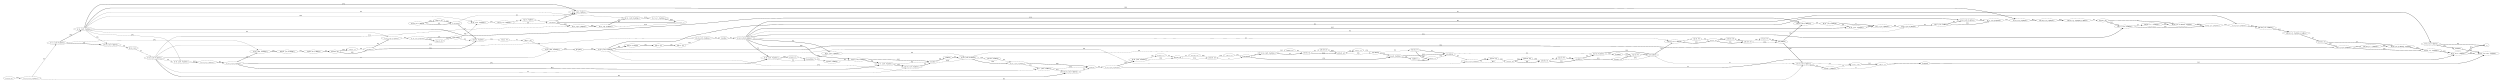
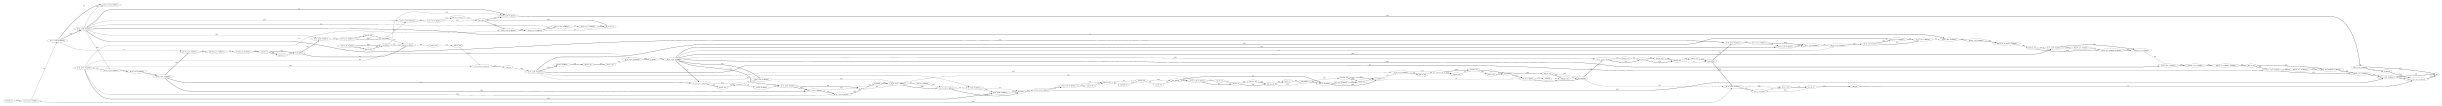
  digraph {
    fontname="Noto Sans"
    rankdir=LR
    node [fontname="Noto Sans"]
    edge [arrowhead=odot fontname="Noto Sans" style=bold]
    n1 [label="mov x29 , sp"]
    n2 [label="str x0 , [ x29 , # address ]"]
    n3 [label="str x1 , [ x29 , # address ]"]
    n4 [label="ldr x0 , [ x29 , # address ]"]
    n5 [label="str x2 , [ x29 , # address ]"]
    n6 [label="ldr x0 , [ x29 , # address ]"]
    n7 [label="ldr x0 , [ x29 , # address ]"]
    n8 [label="mov w1 , # address"]
    n9 [label="str w1 , [ x0 ]"]
    n10 [label="ldr x0 , [ x29 , # address ]"]
    n11 [label="ldr x0 , [ x29 , # address ]"]
    n12 [label="ldr x0 , [ x29 , # address ]"]
    n13 [label="ldr x0 , [ x29 , # address ]"]
    n14 [label="ldr x1 , [ x29 , # address ]"]
    n15 [label="ldr x0 , [ x29 , # address ]"]
    n16 [label="ldr x0 , [ x29 , # address ]"]
-   n17 [label="ldr x0 , [ x0 ]"]
    n18 [label="ldrb w0 , [ x0 , # address ]"]
    n19 [label="ldr x0 , [ x0 , # address ]"]
    n20 [label="ldr x0 , [ x0 , # address ]"]
    n21 [label="ldr x0 , [ x0 , # address ]"]
    n22 [label="ldr x0 , [ x0 , # address ]"]
    n23 [label="ldr x1 , [ x1 , # address ]"]
    n24 [label="ldr x1 , [ x0 , # address ]"]
    n25 [label="ldrb w0 , [ x0 , # address ]"]
    n26 [label="str x0 , [ x29 , # address ]"]
    n27 [label="ldr x0 , [ x29 , # address ]"]
    n28 [label="ldr x0 , [ x29 , # address ]"]
    n29 [label="ldr x0 , [ x29 , # address ]"]
    n30 [label="ldr x0 , [ x29 , # address ]"]
    n31 [label="ldr x0 , [ x29 , # address ]"]
    n32 [label="bl symbol"]
    n33 [label="bl symbol"]
    n34 [label="bl symbol"]
    n35 [label="ldr x0 , [ x0 , # address ]"]
    n36 [label="bl symbol"]
    n37 [label="str x0 , [ x29 , # address ]"]
    n38 [label="ldr x0 , [ x29 , # address ]"]
    n39 [label="ldr x1 , [ x29 , # address ]"]
    n40 [label="cmp x0 , # 0"]
    n41 [label="b.eq address"]
    n42 [label="and w0 , w0 , # address"]
    n43 [label="uxtb w0 , w0"]
    n44 [label="cmp w0 , # 0"]
    n45 [label="b.eq address"]
    n46 [label="mov w3 , # address"]
    n47 [label="mov x2 , # 0"]
    n48 [label="mov x1 , # 0"]
    n49 [label="cmp x0 , # 0"]
    n50 [label="b.eq address"]
    n51 [label="str x0 , [ x29 , # address ]"]
    n52 [label="mov w3 , # address"]
    n53 [label="ldr x1 , [ x29 , # address ]"]
    n54 [label="ldr x0 , [ x29 , # address ]"]
    n55 [label="ldr x0 , [ x29 , # address ]"]
    n56 [label="ldr x1 , [ x29 , # address ]"]
    n57 [label="mov x2 , # 0"]
    n58 [label="cmp x0 , # 0"]
    n59 [label="cset w0 , eq"]
    n60 [label="str x1 , [ x0 , # address ]"]
    n61 [label="ldrb w0 , [ x1 , # address ]"]
    n62 [label="strb w0 , [ x1 , # address ]"]
    n63 [label="mov x1 , # 0"]
    n64 [label="str x0 , [ x29 , # address ]"]
    n65 [label="ldr x0 , [ x29 , # address ]"]
    n66 [label="ldr x2 , [ x29 , # address ]"]
    n67 [label="ldr x0 , [ x29 , # address ]"]
    n68 [label="ldr x0 , [ x29 , # address ]"]
    n69 [label="ldr x0 , [ x29 , # address ]"]
    n70 [label="ldr x1 , [ x29 , # address ]"]
    n71 [label="ldr x0 , [ x29 , # address ]"]
    n72 [label="str x0 , [ x29 , # address ]"]
    n73 [label="cmp x0 , # 0"]
    n74 [label="cset w0 , eq"]
    n75 [label="str x1 , [ x0 , # address ]"]
    n76 [label="ldr x1 , [ x0 , # address ]"]
    n77 [label="ldrb w0 , [ x1 , # address ]"]
    n78 [label="strb w0 , [ x1 , # address ]"]
    n79 [label="ldrb w0 , [ x0 , # address ]"]
    n80 [label="mov w3 , # address"]
    n81 [label="ldr x0 , [ x29 , # address ]"]
    n82 [label="mov w3 , # address"]
    n83 [label="ldr x2 , [ x29 , # address ]"]
    n84 [label="cmp x0 , # address"]
    n85 [label="b.gt address"]
    n86 [label="cmp x0 , # 0"]
    n87 [label="cset w0 , eq"]
    n88 [label="b address"]
    n89 [label="b address"]
    n90 [label=ret]
    n91 [label="lsr x0 , x0 , x1"]
    n92 [label="mov w0 , # address"]
    n93 [label="b address"]
    n94 [label="b.ne address"]
    n95 [label="cmp w0 , # 0"]
    n96 [label="mov w0 , # address"]
    n97 [label="uxtb w0 , w0"]
    n98 [label="uxtb w0 , w0"]
    n99 [label="cmp x0 , # 0"]
    n100 [label="b.eq address"]
    n101 [label="mov w0 , # 0"]
    n102 [label="str x0 , [ x29 , # address ]"]
    n103 [label="ldr x0 , [ x29 , # address ]"]
    n104 [label="ldr x0 , [ x29 , # address ]"]
    n105 [label="cmp x0 , # 0"]
    n106 [label="cset w0 , eq"]
    n107 [label="ldp x29 , x30 , [ sp ] , # address"]
    n108 [label="uxtb w0 , w0"]
    n109 [label="uxtb w0 , w0"]
    n110 [label="cmp x0 , # 0"]
    n111 [label="b.ne address"]
    n112 [label="and x0 , x0 , # address"]
    n113 [label="cmp x0 , # 0"]
    n114 [label="b.ne address"]
    n115 [label="b address"]
    n116 [label="b.ne address"]
    n117 [label="cmp w0 , # 0"]
    n118 [label="uxtb w0 , w0"]
    n119 [label="uxtb w0 , w0"]
    n120 [label="cmp x0 , # 0"]
    n121 [label="b.eq address"]
    n122 [label="mov w0 , # 0"]
    n123 [label="mov x0 , # 0"]
    n124 [label="uxtb w0 , w0"]
    n125 [label="uxtb w0 , w0"]
    n126 [label="b address"]
    n127 [label="cmp x0 , # 0"]
    n128 [label="b.eq address"]
    n129 [label="ubfx x0 , x0 , # address , # address"]
    n130 [label="uxtb w2 , w0"]
    n131 [label="bfi w0 , w2 , # address , # address"]
    n132 [label="ubfx x0 , x0 , # address , # address"]
    n133 [label="uxtb w2 , w0"]
    n134 [label="bfi w0 , w2 , # address , # address"]
    n1 -> n2 [arrowhead=normal label=CFG style=solid]
    n2 -> n3 [arrowhead=normal label=CFG style=solid]
    n2 -> n4 [arrowhead=normal label=DFG style=solid]
    n3 -> n5 [arrowhead=normal label=DFG]
    n3 -> n6 [arrowhead=normal label=DFG]
    n3 -> n7 [arrowhead=normal label=DFG style=solid]
    n4 -> n8 [label=CFG]
    n4 -> n9 [arrowhead=normal label=DFG style=solid]
    n5 -> n6 [arrowhead=normal label=CFG style=solid]
    n5 -> n10 [label=DFG style=solid]
    n5 -> n11 [label=DFG style=solid]
    n5 -> n12 [arrowhead=normal label=DFG style=solid]
    n5 -> n13 [arrowhead=normal label=DFG]
    n5 -> n14 [label=DFG style=solid]
    n5 -> n15 [arrowhead=normal label=DFG]
    n5 -> n16 [arrowhead=normal label=DFG]
-   n6 -> n17 [arrowhead=normal label=DFG style=solid]
    n7 -> n18 [label=DFG]
    n8 -> n9 [arrowhead=normal label=CFG style=solid]
    n9 -> n123 [arrowhead=normal label=CFG]
    n10 -> n19 [arrowhead=normal label=DFG]
    n11 -> n20 [arrowhead=normal label=DFG style=solid]
    n12 -> n21 [label=DFG style=solid]
    n13 -> n22 [arrowhead=normal label=DFG]
    n14 -> n23 [arrowhead=normal label=DFG style=solid]
    n15 -> n24 [label=DFG style=solid]
    n16 -> n25 [label=DFG]
-   n17 -> n26 [label=DFG style=solid]
    n18 -> n42 [arrowhead=normal label=DFG style=solid]
    n19 -> n37 [arrowhead=normal label=DFG]
    n20 -> n49 [label=CFG]
    n20 -> n50 [label=DFG]
    n21 -> n84 [arrowhead=normal label=CFG style=solid]
    n21 -> n85 [arrowhead=normal label=DFG style=solid]
    n22 -> n89 [arrowhead=normal label=CFG]
    n22 -> n90 [label=DFG]
    n23 -> n91 [arrowhead=normal label=DFG]
    n24 -> n68 [arrowhead=normal label=CFG style=solid]
    n24 -> n75 [label=DFG]
    n25 -> n129 [arrowhead=normal label=DFG]
    n26 -> n10 [label=CFG style=solid]
    n26 -> n27 [arrowhead=normal label=DFG style=solid]
    n26 -> n28 [label=DFG style=solid]
    n26 -> n29 [label=DFG style=solid]
    n26 -> n30 [arrowhead=normal label=DFG style=solid]
    n26 -> n31 [arrowhead=normal label=DFG]
    n27 -> n32 [label=DFG]
    n28 -> n33 [label=DFG]
    n29 -> n34 [label=DFG]
    n30 -> n35 [arrowhead=normal label=DFG]
    n31 -> n36 [arrowhead=normal label=DFG style=solid]
    n32 -> n51 [arrowhead=normal label=DFG style=solid]
    n33 -> n64 [arrowhead=normal label=DFG style=solid]
    n34 -> n72 [label=DFG style=solid]
    n34 -> n88 [label=CFG]
    n35 -> n14 [label=CFG]
    n35 -> n91 [label=DFG style=solid]
    n36 -> n102 [label=DFG]
    n37 -> n7 [label=CFG]
    n37 -> n38 [arrowhead=normal label=DFG]
    n37 -> n39 [arrowhead=normal label=DFG]
    n38 -> n40 [label=CFG]
    n38 -> n41 [arrowhead=normal label=DFG style=solid]
    n39 -> n29 [arrowhead=normal label=CFG]
    n39 -> n34 [label=DFG style=solid]
    n40 -> n41 [arrowhead=normal label=CFG style=solid]
    n41 -> n65 [label=CFG style=solid]
    n41 -> n80 [arrowhead=normal label=CFG style=solid]
    n42 -> n43 [arrowhead=normal label=DFG]
    n43 -> n44 [arrowhead=normal label=CFG]
    n43 -> n45 [label=DFG]
    n44 -> n45 [label=CFG style=solid]
    n45 -> n11 [label=CFG]
    n45 -> n46 [label=CFG]
    n46 -> n47 [label=CFG style=solid]
    n47 -> n48 [arrowhead=normal label=CFG style=solid]
    n48 -> n27 [label=CFG style=solid]
    n49 -> n50 [label=CFG style=solid]
    n50 -> n12 [arrowhead=normal label=CFG style=solid]
    n50 -> n46 [arrowhead=normal label=CFG style=solid]
    n51 -> n52 [arrowhead=normal label=CFG]
    n51 -> n53 [arrowhead=normal label=DFG style=solid]
    n51 -> n54 [arrowhead=normal label=DFG style=solid]
    n51 -> n55 [label=DFG]
    n51 -> n56 [label=DFG]
    n52 -> n57 [arrowhead=normal label=CFG]
    n53 -> n31 [arrowhead=normal label=CFG style=solid]
    n53 -> n36 [arrowhead=normal label=DFG style=solid]
    n54 -> n58 [arrowhead=normal label=CFG]
    n54 -> n59 [label=DFG style=solid]
    n55 -> n60 [label=DFG]
    n56 -> n61 [label=DFG]
    n56 -> n62 [label=DFG]
    n57 -> n63 [label=CFG]
    n58 -> n59 [label=CFG style=solid]
    n59 -> n118 [arrowhead=normal label=DFG]
    n59 -> n119 [arrowhead=normal label=DFG]
    n60 -> n16 [label=CFG style=solid]
    n61 -> n134 [arrowhead=normal label=DFG style=solid]
    n62 -> n104 [arrowhead=normal label=CFG]
    n63 -> n28 [label=CFG style=solid]
    n64 -> n38 [arrowhead=normal label=CFG]
    n64 -> n65 [label=DFG]
    n64 -> n66 [arrowhead=normal label=DFG]
    n64 -> n67 [arrowhead=normal label=DFG style=solid]
    n64 -> n68 [arrowhead=normal label=DFG]
    n64 -> n69 [label=DFG style=solid]
    n64 -> n70 [arrowhead=normal label=DFG]
    n64 -> n71 [label=DFG]
    n65 -> n72 [label=DFG style=solid]
    n66 -> n34 [arrowhead=normal label=DFG]
    n66 -> n39 [arrowhead=normal label=CFG]
    n67 -> n73 [label=CFG style=solid]
    n67 -> n74 [label=DFG]
    n68 -> n75 [arrowhead=normal label=DFG]
    n69 -> n76 [label=DFG]
    n70 -> n77 [arrowhead=normal label=DFG style=solid]
    n70 -> n78 [arrowhead=normal label=DFG]
    n71 -> n79 [arrowhead=normal label=DFG]
    n72 -> n81 [label=DFG style=solid]
    n72 -> n82 [label=CFG style=solid]
    n72 -> n83 [label=DFG]
    n73 -> n74 [label=CFG style=solid]
    n74 -> n124 [label=DFG]
    n74 -> n125 [arrowhead=normal label=DFG]
    n75 -> n69 [label=CFG style=solid]
    n76 -> n55 [label=CFG]
    n76 -> n60 [label=DFG]
    n77 -> n131 [arrowhead=normal label=DFG style=solid]
    n78 -> n71 [label=CFG style=solid]
    n79 -> n132 [arrowhead=normal label=DFG]
    n80 -> n66 [label=CFG style=solid]
    n81 -> n86 [label=CFG style=solid]
    n81 -> n87 [arrowhead=normal label=DFG]
    n82 -> n83 [arrowhead=normal label=CFG style=solid]
    n83 -> n36 [arrowhead=normal label=DFG]
    n83 -> n53 [label=CFG style=solid]
    n84 -> n85 [label=CFG style=solid]
    n85 -> n13 [arrowhead=normal label=CFG]
    n85 -> n30 [label=CFG]
    n86 -> n87 [label=CFG style=solid]
    n87 -> n97 [label=DFG style=solid]
    n87 -> n98 [label=DFG]
    n88 -> n72 [arrowhead=normal label=CFG]
    n89 -> n107 [arrowhead=normal label=CFG]
    n91 -> n85 [label=DFG]
    n92 -> n93 [label=CFG]
    n92 -> n94 [label=DFG]
    n93 -> n95 [arrowhead=normal label=CFG]
    n94 -> n54 [label=CFG style=solid]
    n94 -> n96 [label=CFG style=solid]
    n95 -> n94 [arrowhead=normal label=CFG style=solid]
    n96 -> n115 [arrowhead=normal label=CFG style=solid]
    n96 -> n116 [label=DFG]
    n97 -> n98 [label=DFG]
    n98 -> n99 [arrowhead=normal label=CFG]
    n98 -> n100 [label=DFG style=solid]
    n99 -> n100 [label=CFG style=solid]
    n100 -> n92 [label=CFG]
    n100 -> n101 [arrowhead=normal label=CFG style=solid]
    n101 -> n94 [arrowhead=normal label=DFG]
    n101 -> n95 [label=CFG]
    n102 -> n103 [arrowhead=normal label=DFG]
    n102 -> n104 [arrowhead=normal label=DFG]
    n103 -> n105 [arrowhead=normal label=CFG style=solid]
    n103 -> n106 [arrowhead=normal label=DFG style=solid]
    n104 -> n90 [label=DFG]
    n104 -> n107 [label=CFG]
    n105 -> n106 [arrowhead=normal label=CFG style=solid]
    n106 -> n108 [label=DFG style=solid]
    n106 -> n109 [label=DFG style=solid]
+   n107 -> n90 [arrowhead=normal label=CFG]
    n108 -> n109 [label=DFG style=solid]
    n109 -> n110 [label=CFG style=solid]
    n109 -> n111 [arrowhead=normal label=DFG style=solid]
    n110 -> n111 [label=CFG style=solid]
    n111 -> n81 [arrowhead=normal label=CFG]
    n111 -> n92 [arrowhead=normal label=CFG]
    n112 -> n113 [label=CFG]
    n112 -> n114 [label=DFG]
    n113 -> n114 [label=CFG]
    n114 -> n13 [arrowhead=normal label=CFG style=solid]
    n114 -> n46 [label=CFG]
    n115 -> n117 [arrowhead=normal label=CFG style=solid]
    n116 -> n4 [arrowhead=normal label=CFG style=solid]
    n116 -> n67 [label=CFG]
    n117 -> n116 [arrowhead=normal label=CFG style=solid]
    n118 -> n119 [label=DFG style=solid]
    n119 -> n120 [arrowhead=normal label=CFG style=solid]
    n119 -> n121 [label=DFG]
    n120 -> n121 [arrowhead=normal label=CFG]
    n121 -> n96 [arrowhead=normal label=CFG]
    n121 -> n122 [label=CFG]
    n122 -> n116 [label=DFG style=solid]
    n122 -> n117 [label=CFG]
    n123 -> n8 [label=DFG style=solid]
    n123 -> n126 [arrowhead=normal label=CFG]
    n124 -> n125 [label=DFG]
    n125 -> n127 [arrowhead=normal label=CFG style=solid]
    n125 -> n128 [arrowhead=normal label=DFG style=solid]
    n126 -> n107 [arrowhead=normal label=CFG]
    n127 -> n128 [arrowhead=normal label=CFG]
    n128 -> n4 [label=CFG]
    n128 -> n15 [label=CFG]
    n129 -> n130 [arrowhead=normal label=DFG style=solid]
    n130 -> n70 [label=CFG]
    n130 -> n131 [label=DFG]
    n131 -> n78 [arrowhead=normal label=DFG]
    n132 -> n133 [label=DFG]
    n133 -> n56 [label=CFG]
    n133 -> n134 [label=DFG]
    n134 -> n62 [label=DFG]
  }
